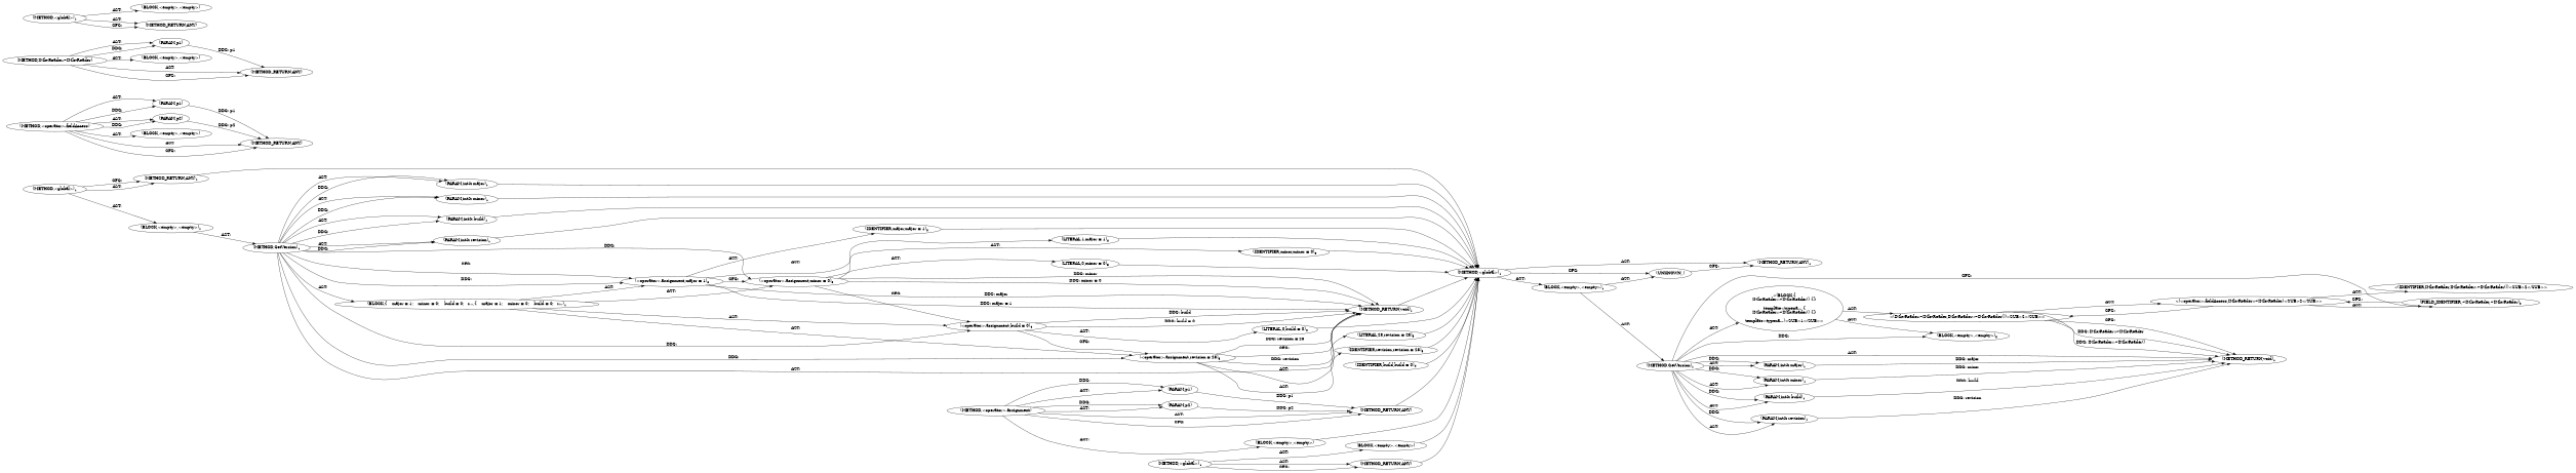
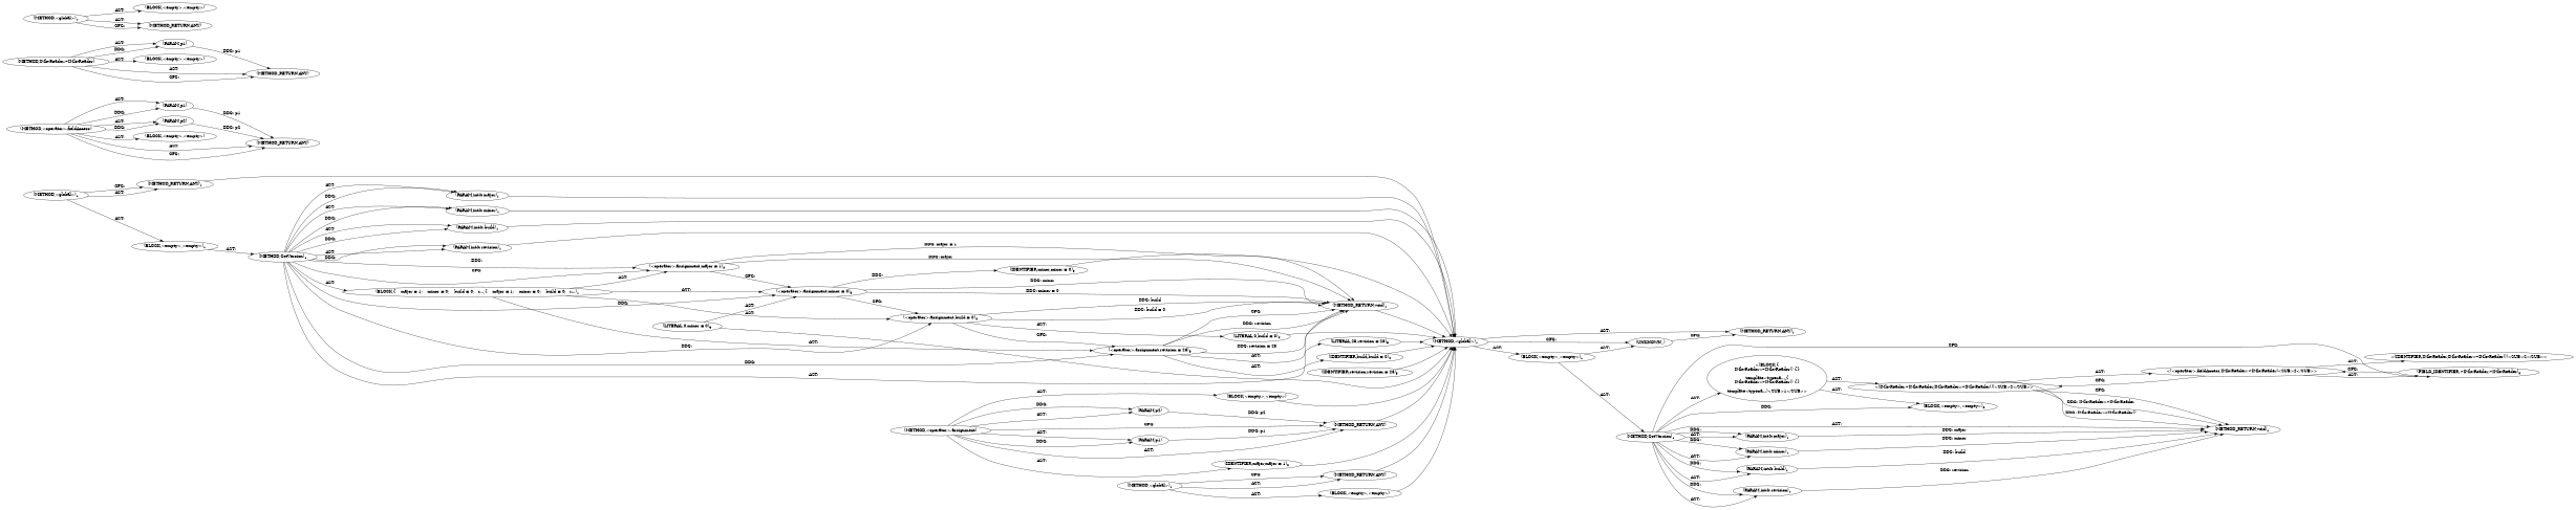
  digraph {
    rankdir=LR
    n1 [label=<(METHOD,&lt;global&gt;)<SUB>1</SUB>>]
    n2 [label=<(BLOCK,&lt;empty&gt;,&lt;empty&gt;)<SUB>1</SUB>>]
    n3 [label=<(METHOD_RETURN,ANY)<SUB>1</SUB>>]
    n4 [label=<(METHOD,GetVersion)<SUB>1</SUB>>]
    n5 [label=<(METHOD,&lt;global&gt;)<SUB>1</SUB>>]
    n6 [label=<(PARAM,int&amp; major)<SUB>1</SUB>>]
    n7 [label=<(PARAM,int&amp; minor)<SUB>1</SUB>>]
    n8 [label=<(PARAM,int&amp; build)<SUB>1</SUB>>]
    n9 [label=<(PARAM,int&amp; revision)<SUB>1</SUB>>]
    n10 [label=<(BLOCK,{    major = 1;    minor = 0;    build = 0;   r...,{    major = 1;    minor = 0;    build = 0;   r...)<SUB>1</SUB>>]
    n11 [label=<(&lt;operator&gt;.assignment,major = 1)<SUB>2</SUB>>]
    n12 [label=<(&lt;operator&gt;.assignment,minor = 0)<SUB>3</SUB>>]
    n13 [label=<(&lt;operator&gt;.assignment,build = 0)<SUB>4</SUB>>]
    n14 [label=<(&lt;operator&gt;.assignment,revision = 28)<SUB>5</SUB>>]
    n15 [label=<(METHOD_RETURN,void)<SUB>1</SUB>>]
    n16 [label=<(IDENTIFIER,major,major = 1)<SUB>2</SUB>>]
-   n17 [label=<(LITERAL,1,major = 1)<SUB>2</SUB>>]
    n18 [label=<(IDENTIFIER,minor,minor = 0)<SUB>3</SUB>>]
    n19 [label=<(LITERAL,0,minor = 0)<SUB>3</SUB>>]
    n20 [label=<(LITERAL,0,build = 0)<SUB>4</SUB>>]
    n21 [label=<(IDENTIFIER,revision,revision = 28)<SUB>5</SUB>>]
    n22 [label=<(LITERAL,28,revision = 28)<SUB>5</SUB>>]
    n23 [label=<(BLOCK,&lt;empty&gt;,&lt;empty&gt;)<SUB>1</SUB>>]
    n24 [label=<(UNKNOWN,,)>]
    n25 [label=<(METHOD_RETURN,ANY)<SUB>1</SUB>>]
    n26 [label=<(IDENTIFIER,build,build = 0)<SUB>4</SUB>>]
    n27 [label=<(METHOD,&lt;operator&gt;.assignment)>]
    n28 [label=<(PARAM,p1)>]
    n29 [label=<(PARAM,p2)>]
    n30 [label=<(BLOCK,&lt;empty&gt;,&lt;empty&gt;)>]
    n31 [label=<(METHOD_RETURN,ANY)>]
    n32 [label=<(METHOD,&lt;global&gt;)<SUB>1</SUB>>]
    n33 [label=<(BLOCK,&lt;empty&gt;,&lt;empty&gt;)>]
    n34 [label=<(METHOD_RETURN,ANY)>]
    n35 [label=<(METHOD,GetVersion)<SUB>1</SUB>>]
    n36 [label=<(PARAM,int&amp; major)<SUB>1</SUB>>]
    n37 [label=<(PARAM,int&amp; minor)<SUB>1</SUB>>]
    n38 [label=<(PARAM,int&amp; build)<SUB>1</SUB>>]
    n39 [label=<(PARAM,int&amp; revision)<SUB>1</SUB>>]
    n40 [label="<(BLOCK,{\nIMkvReader::~IMkvReader() {}\n\ntemplate&lt;typena...,{\nIMkvReader::~IMkvReader() {}\n\ntemplate&lt;typena...)<SUB>1</SUB>>"]
    n41 [label=<(FIELD_IDENTIFIER,~IMkvReader,~IMkvReader)<SUB>2</SUB>>]
    n42 [label=<(BLOCK,&lt;empty&gt;,&lt;empty&gt;)<SUB>2</SUB>>]
    n43 [label=<(METHOD_RETURN,void)<SUB>1</SUB>>]
    n44 [label="<(IMkvReader.~IMkvReader,IMkvReader::~IMkvReader())<SUB>2</SUB>>"]
    n45 [label="<(&lt;operator&gt;.fieldAccess,IMkvReader::~IMkvReader)<SUB>2</SUB>>"]
    n46 [label="<(IDENTIFIER,IMkvReader,IMkvReader::~IMkvReader())<SUB>2</SUB>>"]
    n47 [label=<(METHOD,&lt;operator&gt;.fieldAccess)>]
    n48 [label=<(PARAM,p1)>]
    n49 [label=<(PARAM,p2)>]
    n50 [label=<(BLOCK,&lt;empty&gt;,&lt;empty&gt;)>]
    n51 [label=<(METHOD_RETURN,ANY)>]
    n52 [label=<(METHOD,IMkvReader.~IMkvReader)>]
    n53 [label=<(PARAM,p1)>]
    n54 [label=<(BLOCK,&lt;empty&gt;,&lt;empty&gt;)>]
    n55 [label=<(METHOD_RETURN,ANY)>]
    n56 [label=<(METHOD,&lt;global&gt;)<SUB>1</SUB>>]
    n57 [label=<(BLOCK,&lt;empty&gt;,&lt;empty&gt;)>]
    n58 [label=<(METHOD_RETURN,ANY)>]
    n1 -> n2 [label="AST: "]
    n1 -> n3 [label="AST: "]
    n1 -> n3 [label="CFG: "]
    n2 -> n4 [label="AST: "]
    n3 -> n5
    n4 -> n6 [label="AST: "]
    n4 -> n6 [label="DDG: "]
    n4 -> n7 [label="AST: "]
    n4 -> n7 [label="DDG: "]
    n4 -> n8 [label="AST: "]
    n4 -> n8 [label="DDG: "]
    n4 -> n9 [label="AST: "]
    n4 -> n9 [label="DDG: "]
    n4 -> n10 [label="AST: "]
    n4 -> n11 [label="CFG: "]
    n4 -> n11 [label="DDG: "]
    n4 -> n12 [label="DDG: "]
    n4 -> n13 [label="DDG: "]
    n4 -> n14 [label="DDG: "]
    n4 -> n15 [label="AST: "]
    n5 -> n23 [label="AST: "]
    n5 -> n24 [label="CFG: "]
    n5 -> n25 [label="AST: "]
    n6 -> n5
    n7 -> n5
    n8 -> n5
    n9 -> n5
    n10 -> n11 [label="AST: "]
    n10 -> n12 [label="AST: "]
    n10 -> n13 [label="AST: "]
    n10 -> n14 [label="AST: "]
    n11 -> n12 [label="CFG: "]
    n11 -> n15 [label="DDG: major"]
    n11 -> n15 [label="DDG: major = 1"]
-   n11 -> n16 [label="AST: "]
-   n11 -> n17 [label="AST: "]
+   n27 -> n16 [label="AST: "]
    n12 -> n13 [label="CFG: "]
    n12 -> n15 [label="DDG: minor"]
    n12 -> n15 [label="DDG: minor = 0"]
-   n12 -> n18 [label="AST: "]
-   n12 -> n19 [label="AST: "]
+   n12 -> n18 [label="DDG: "]
+   n19 -> n12 [label="AST: "]
    n13 -> n14 [label="CFG: "]
    n13 -> n15 [label="DDG: build"]
    n13 -> n15 [label="DDG: build = 0"]
    n13 -> n20 [label="AST: "]
    n14 -> n15 [label="CFG: "]
    n14 -> n15 [label="DDG: revision"]
    n14 -> n15 [label="DDG: revision = 28"]
-   n14 -> n21 [label="AST: "]
+   n14 -> n26 [label="AST: "]
    n14 -> n22 [label="AST: "]
    n15 -> n5
    n16 -> n5
-   n17 -> n5
    n18 -> n5
    n19 -> n5
    n20 -> n5
    n21 -> n5
    n22 -> n5
    n23 -> n24 [label="AST: "]
    n23 -> n35 [label="AST: "]
    n24 -> n25 [label="CFG: "]
    n26 -> n5
    n27 -> n28 [label="AST: "]
    n27 -> n28 [label="DDG: "]
    n27 -> n29 [label="AST: "]
    n27 -> n29 [label="DDG: "]
    n27 -> n30 [label="AST: "]
    n27 -> n31 [label="AST: "]
    n27 -> n31 [label="CFG: "]
    n28 -> n31 [label="DDG: p1"]
    n29 -> n31 [label="DDG: p2"]
    n30 -> n5
    n31 -> n5
    n32 -> n33 [label="AST: "]
    n32 -> n34 [label="AST: "]
    n32 -> n34 [label="CFG: "]
    n33 -> n5
    n34 -> n5
    n35 -> n36 [label="AST: "]
    n35 -> n36 [label="DDG: "]
    n35 -> n37 [label="AST: "]
    n35 -> n37 [label="DDG: "]
    n35 -> n38 [label="AST: "]
    n35 -> n38 [label="DDG: "]
    n35 -> n39 [label="AST: "]
    n35 -> n39 [label="DDG: "]
    n35 -> n40 [label="AST: "]
    n35 -> n41 [label="CFG: "]
    n35 -> n42 [label="DDG: "]
    n35 -> n43 [label="AST: "]
    n36 -> n43 [label="DDG: major"]
    n37 -> n43 [label="DDG: minor"]
    n38 -> n43 [label="DDG: build"]
    n39 -> n43 [label="DDG: revision"]
    n40 -> n42 [label="AST: "]
    n40 -> n44 [label="AST: "]
    n41 -> n45 [label="CFG: "]
    n44 -> n43 [label="CFG: "]
    n44 -> n43 [label="DDG: IMkvReader::~IMkvReader"]
    n44 -> n43 [label="DDG: IMkvReader::~IMkvReader()"]
    n44 -> n45 [label="AST: "]
    n45 -> n41 [label="AST: "]
    n45 -> n44 [label="CFG: "]
    n45 -> n46 [label="AST: "]
    n47 -> n48 [label="AST: "]
    n47 -> n48 [label="DDG: "]
    n47 -> n49 [label="AST: "]
    n47 -> n49 [label="DDG: "]
    n47 -> n50 [label="AST: "]
    n47 -> n51 [label="AST: "]
    n47 -> n51 [label="CFG: "]
    n48 -> n51 [label="DDG: p1"]
    n49 -> n51 [label="DDG: p2"]
    n52 -> n53 [label="AST: "]
    n52 -> n53 [label="DDG: "]
    n52 -> n54 [label="AST: "]
    n52 -> n55 [label="AST: "]
    n52 -> n55 [label="CFG: "]
    n53 -> n55 [label="DDG: p1"]
    n56 -> n57 [label="AST: "]
    n56 -> n58 [label="AST: "]
    n56 -> n58 [label="CFG: "]
  }
